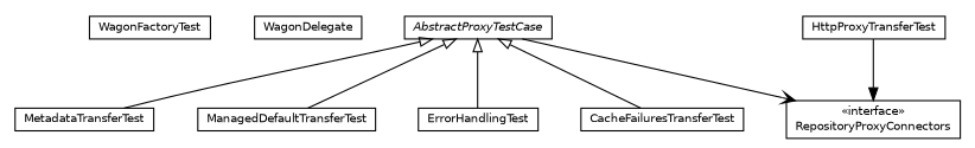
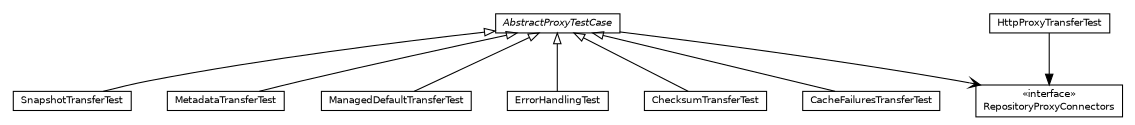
  digraph {
    node [fontcolor=black fontname=Helvetica fontsize=9.0 shape=plaintext]
    edge [fontname=Helvetica fontsize=10 headport=p labelfontname=Helvetica labelfontsize=10 tailport=p arrowtail=empty dir=back]
-   n1 [label=<<table border="0" cellborder="1" cellspacing="0" cellpadding="2" port="p" href="./WagonFactoryTest.html"> 		<tr><td><table border="0" cellspacing="0" cellpadding="1"> 			<tr><td> WagonFactoryTest </td></tr> 		</table></td></tr> 		</table>>]
-   n2 [label=<<table border="0" cellborder="1" cellspacing="0" cellpadding="2" port="p" href="./WagonDelegate.html"> 		<tr><td><table border="0" cellspacing="0" cellpadding="1"> 			<tr><td> WagonDelegate </td></tr> 		</table></td></tr> 		</table>>]
+   n3 [label=<<table border="0" cellborder="1" cellspacing="0" cellpadding="2" port="p" href="./SnapshotTransferTest.html"> 		<tr><td><table border="0" cellspacing="0" cellpadding="1"> 			<tr><td> SnapshotTransferTest </td></tr> 		</table></td></tr> 		</table>>]
    n4 [label=<<table border="0" cellborder="1" cellspacing="0" cellpadding="2" port="p" href="./MetadataTransferTest.html"> 		<tr><td><table border="0" cellspacing="0" cellpadding="1"> 			<tr><td> MetadataTransferTest </td></tr> 		</table></td></tr> 		</table>>]
    n5 [label=<<table border="0" cellborder="1" cellspacing="0" cellpadding="2" port="p" href="./ManagedDefaultTransferTest.html"> 		<tr><td><table border="0" cellspacing="0" cellpadding="1"> 			<tr><td> ManagedDefaultTransferTest </td></tr> 		</table></td></tr> 		</table>>]
    n6 [label=<<table border="0" cellborder="1" cellspacing="0" cellpadding="2" port="p" href="./HttpProxyTransferTest.html"> 		<tr><td><table border="0" cellspacing="0" cellpadding="1"> 			<tr><td> HttpProxyTransferTest </td></tr> 		</table></td></tr> 		</table>>]
    n7 [label=<<table border="0" cellborder="1" cellspacing="0" cellpadding="2" port="p" href="http://java.sun.com/j2se/1.4.2/docs/api/org/apache/maven/archiva/proxy/RepositoryProxyConnectors.html"> 		<tr><td><table border="0" cellspacing="0" cellpadding="1"> 			<tr><td> &laquo;interface&raquo; </td></tr> 			<tr><td> RepositoryProxyConnectors </td></tr> 		</table></td></tr> 		</table>>]
    n8 [label=<<table border="0" cellborder="1" cellspacing="0" cellpadding="2" port="p" href="./ErrorHandlingTest.html"> 		<tr><td><table border="0" cellspacing="0" cellpadding="1"> 			<tr><td> ErrorHandlingTest </td></tr> 		</table></td></tr> 		</table>>]
+   n9 [label=<<table border="0" cellborder="1" cellspacing="0" cellpadding="2" port="p" href="./ChecksumTransferTest.html"> 		<tr><td><table border="0" cellspacing="0" cellpadding="1"> 			<tr><td> ChecksumTransferTest </td></tr> 		</table></td></tr> 		</table>>]
    n10 [label=<<table border="0" cellborder="1" cellspacing="0" cellpadding="2" port="p" href="./CacheFailuresTransferTest.html"> 		<tr><td><table border="0" cellspacing="0" cellpadding="1"> 			<tr><td> CacheFailuresTransferTest </td></tr> 		</table></td></tr> 		</table>>]
    n11 [label=<<table border="0" cellborder="1" cellspacing="0" cellpadding="2" port="p" href="./AbstractProxyTestCase.html"> 		<tr><td><table border="0" cellspacing="0" cellpadding="1"> 			<tr><td><font face="Helvetica-Oblique"> AbstractProxyTestCase </font></td></tr> 		</table></td></tr> 		</table>>]
    n6 -> n7 [arrowhead=normal color=black fontcolor=black fontsize=10.0 arrowtail="" dir=""]
+   n11 -> n3
    n11 -> n4
    n11 -> n5
    n11 -> n7 [arrowhead=open color=black fontcolor=black fontsize=10.0 arrowtail="" dir=""]
    n11 -> n8
+   n11 -> n9
    n11 -> n10
  }
